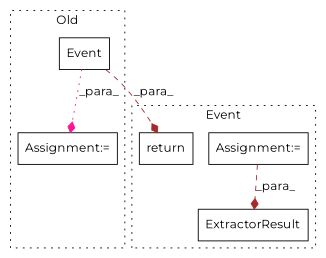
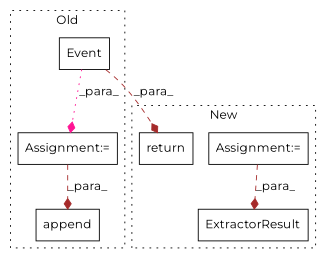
  digraph {
    fontname=Montserrat
    node [a=32 fontname=Montserrat l=1 shape=box]
    edge [arrowhead=diamond color=brown fontname=Montserrat style=dashed]
+   n1 [l="7,1" label=append s="3200,3209"]
    n2 [a=7 label="Assignment:=" s=2720]
    n3 [l="6,1" label=Event s="2721,2745"]
    n4 [l="16,1" label=ExtractorResult s="3258,3319"]
    n5 [a=7 label="Assignment:=" s=3220]
    n6 [a=41 l=7 label=return s=3251]
    subgraph cluster_1 {
      label=Old
      style=dotted
+     n1
      n2
      n3
    }
    subgraph cluster_2 {
-     label=Event
+     label=New
      style=dotted
      n4
      n5
      n6
    }
+   n2 -> n1 [label=_para_]
    n3 -> n2 [color=deeppink label=_para_ style=dotted]
    n3 -> n6 [label=_para_]
    n5 -> n4 [label=_para_]
  }
